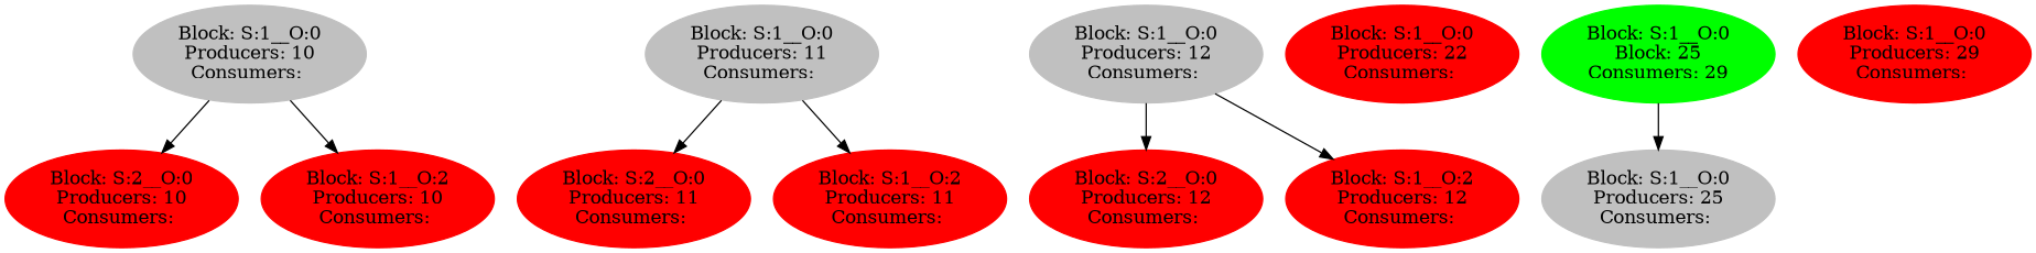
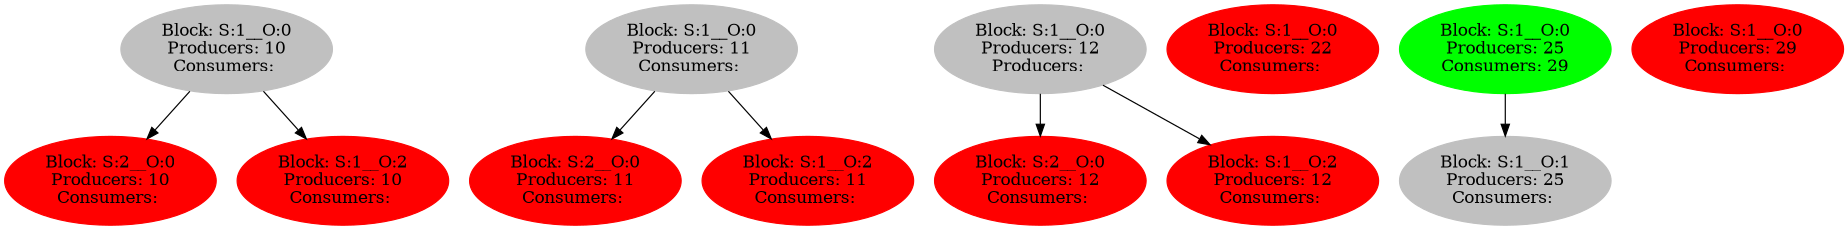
  strict digraph {
    node [color=red style=filled]
    n1 [color=grey label="Block: S:1__O:0\nProducers: 10\nConsumers: "]
    n2 [label="Block: S:2__O:0\nProducers: 10\nConsumers: "]
    n3 [label="Block: S:1__O:2\nProducers: 10\nConsumers: "]
    n4 [color=grey label="Block: S:1__O:0\nProducers: 11\nConsumers: "]
    n5 [label="Block: S:2__O:0\nProducers: 11\nConsumers: "]
    n6 [label="Block: S:1__O:2\nProducers: 11\nConsumers: "]
-   n7 [color=grey label="Block: S:1__O:0\nProducers: 12\nConsumers: "]
+   n7 [color=grey label="Block: S:1__O:0\nProducers: 12\nProducers: "]
    n8 [label="Block: S:2__O:0\nProducers: 12\nConsumers: "]
    n9 [label="Block: S:1__O:2\nProducers: 12\nConsumers: "]
    n10 [label="Block: S:1__O:0\nProducers: 22\nConsumers: "]
-   n11 [color=grey label="Block: S:1__O:0\nProducers: 25\nConsumers: "]
-   n12 [color=green label="Block: S:1__O:0\nBlock: 25\nConsumers: 29"]
+   n11 [color=grey label="Block: S:1__O:1\nProducers: 25\nConsumers: "]
+   n12 [color=green label="Block: S:1__O:0\nProducers: 25\nConsumers: 29"]
    n13 [label="Block: S:1__O:0\nProducers: 29\nConsumers: "]
    n1 -> n2
    n1 -> n3
    n4 -> n5
    n4 -> n6
    n7 -> n8
    n7 -> n9
    n12 -> n11
  }
